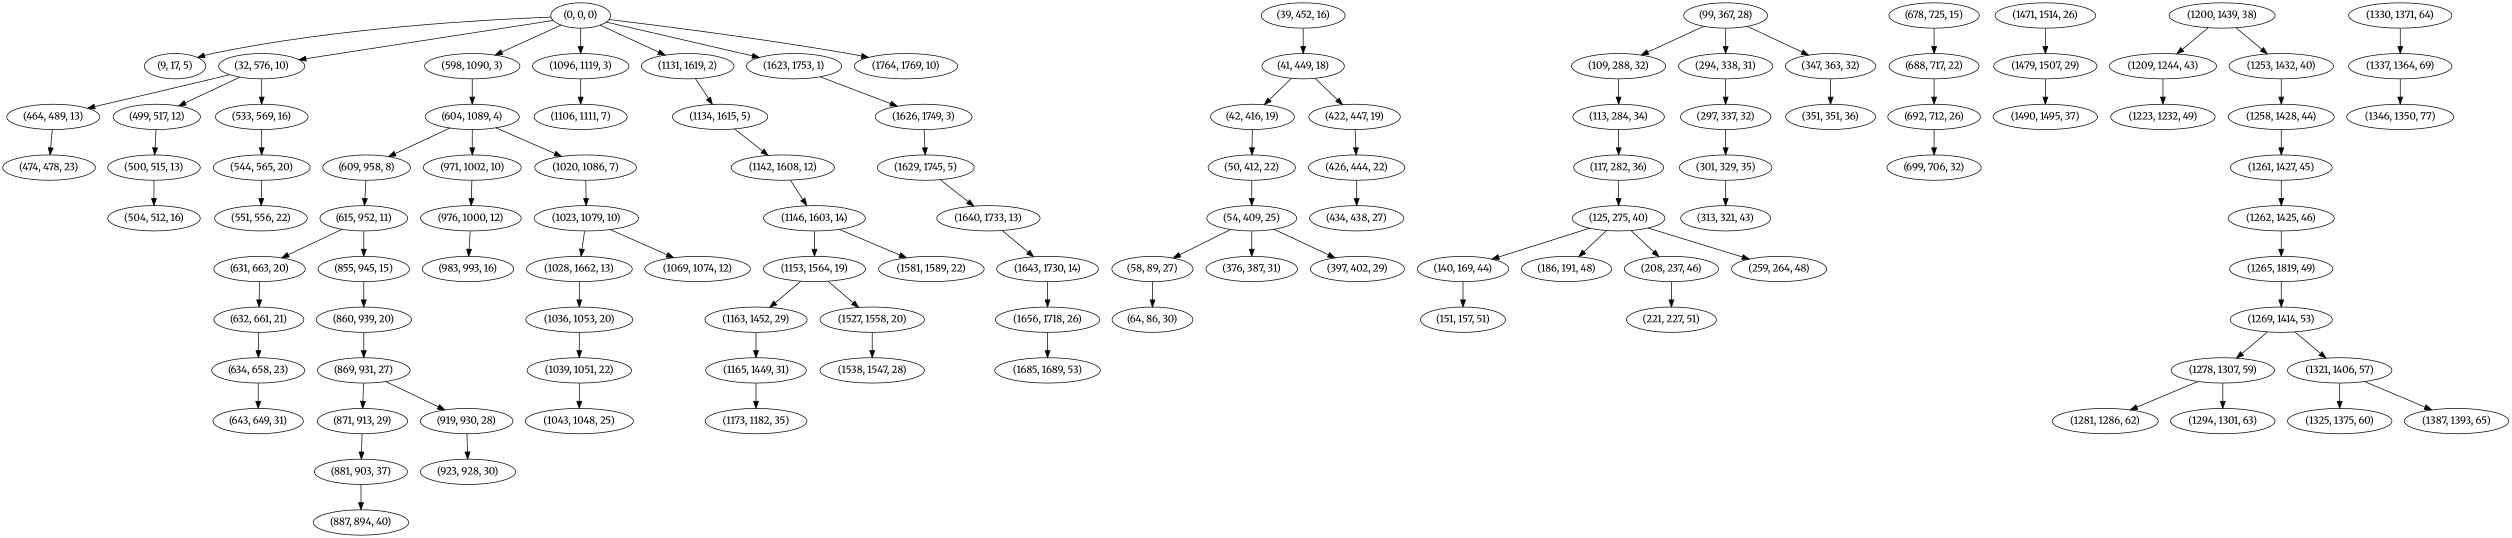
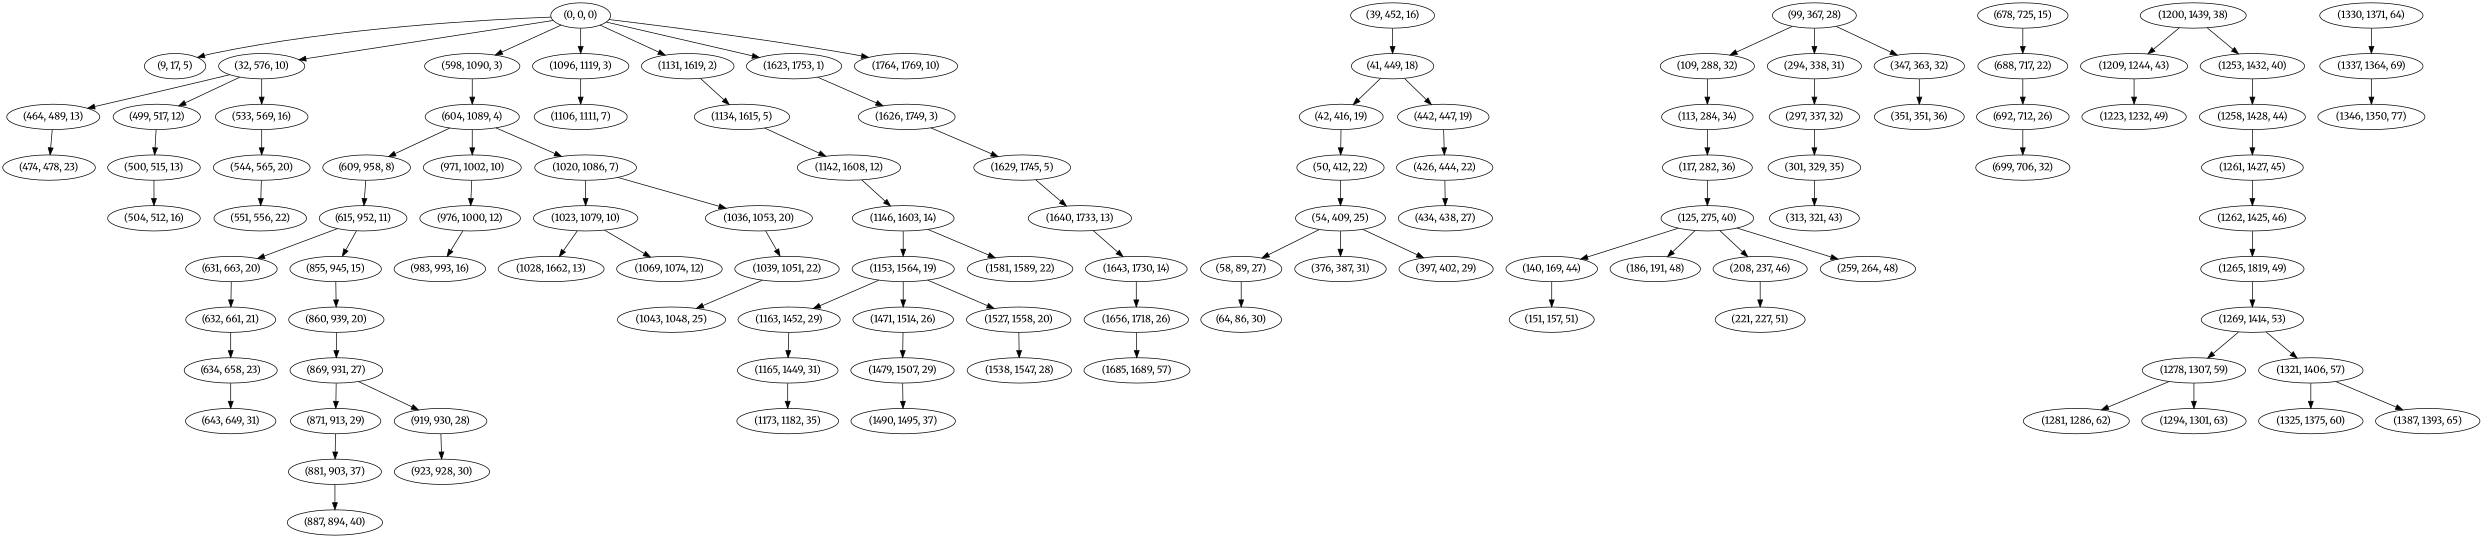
  digraph {
    fontname=Merriweather
    node [fontname=Merriweather]
    edge [fontname=Merriweather]
    "(0, 0, 0)"
    "(9, 17, 5)"
    "(32, 576, 10)"
    "(598, 1090, 3)"
    "(1096, 1119, 3)"
    "(1131, 1619, 2)"
    "(1623, 1753, 1)"
    "(1764, 1769, 10)"
    "(464, 489, 13)"
    "(499, 517, 12)"
    "(533, 569, 16)"
    "(604, 1089, 4)"
    "(1106, 1111, 7)"
    "(1134, 1615, 5)"
    "(1626, 1749, 3)"
    "(39, 452, 16)"
    "(41, 449, 18)"
    "(474, 478, 23)"
    "(500, 515, 13)"
    "(544, 565, 20)"
    "(42, 416, 19)"
-   "(422, 447, 19)"
+   "(422, 447, 19)" [label="(442, 447, 19)"]
    "(50, 412, 22)"
    "(426, 444, 22)"
    "(54, 409, 25)"
    "(58, 89, 27)"
    "(376, 387, 31)"
    "(397, 402, 29)"
    "(64, 86, 30)"
    "(99, 367, 28)"
    "(109, 288, 32)"
    "(294, 338, 31)"
    "(347, 363, 32)"
    "(113, 284, 34)"
    "(297, 337, 32)"
    n36 [label="(351, 351, 36)"]
    "(117, 282, 36)"
    "(125, 275, 40)"
    "(140, 169, 44)"
    "(186, 191, 48)"
    "(208, 237, 46)"
    "(259, 264, 48)"
    "(151, 157, 51)"
    "(221, 227, 51)"
    "(301, 329, 35)"
    "(313, 321, 43)"
    "(434, 438, 27)"
    "(504, 512, 16)"
    "(551, 556, 22)"
    "(609, 958, 8)"
    "(971, 1002, 10)"
    "(1020, 1086, 7)"
    "(615, 952, 11)"
    "(976, 1000, 12)"
    "(1023, 1079, 10)"
    "(631, 663, 20)"
    "(855, 945, 15)"
    "(632, 661, 21)"
    "(678, 725, 15)"
    "(688, 717, 22)"
    "(860, 939, 20)"
    "(634, 658, 23)"
    "(643, 649, 31)"
    "(692, 712, 26)"
    "(699, 706, 32)"
    "(869, 931, 27)"
    "(871, 913, 29)"
    "(919, 930, 28)"
    "(881, 903, 37)"
    "(923, 928, 30)"
    "(887, 894, 40)"
    "(983, 993, 16)"
    n73 [label="(1028, 1662, 13)"]
    "(1069, 1074, 12)"
    "(1036, 1053, 20)"
    "(1039, 1051, 22)"
    "(1043, 1048, 25)"
    "(1142, 1608, 12)"
    "(1146, 1603, 14)"
    "(1153, 1564, 19)"
    "(1581, 1589, 22)"
    "(1163, 1452, 29)"
    "(1471, 1514, 26)"
    "(1527, 1558, 20)"
    "(1165, 1449, 31)"
    "(1479, 1507, 29)"
    "(1538, 1547, 28)"
    "(1173, 1182, 35)"
    "(1200, 1439, 38)"
    "(1209, 1244, 43)"
    "(1253, 1432, 40)"
    "(1223, 1232, 49)"
    "(1258, 1428, 44)"
    "(1261, 1427, 45)"
    "(1262, 1425, 46)"
    n96 [label="(1265, 1819, 49)"]
    "(1269, 1414, 53)"
    "(1278, 1307, 59)"
    "(1321, 1406, 57)"
    "(1281, 1286, 62)"
    "(1294, 1301, 63)"
    "(1325, 1375, 60)"
    "(1387, 1393, 65)"
    "(1330, 1371, 64)"
    "(1337, 1364, 69)"
    "(1346, 1350, 77)"
    "(1490, 1495, 37)"
    "(1629, 1745, 5)"
    "(1640, 1733, 13)"
    "(1643, 1730, 14)"
    "(1656, 1718, 26)"
-   "(1685, 1689, 53)"
+   "(1685, 1689, 53)" [label="(1685, 1689, 57)"]
    "(0, 0, 0)" -> "(9, 17, 5)"
    "(0, 0, 0)" -> "(32, 576, 10)"
    "(0, 0, 0)" -> "(598, 1090, 3)"
    "(0, 0, 0)" -> "(1096, 1119, 3)"
    "(0, 0, 0)" -> "(1131, 1619, 2)"
    "(0, 0, 0)" -> "(1623, 1753, 1)"
    "(0, 0, 0)" -> "(1764, 1769, 10)"
    "(32, 576, 10)" -> "(464, 489, 13)"
    "(32, 576, 10)" -> "(499, 517, 12)"
    "(32, 576, 10)" -> "(533, 569, 16)"
    "(598, 1090, 3)" -> "(604, 1089, 4)"
    "(1096, 1119, 3)" -> "(1106, 1111, 7)"
    "(1131, 1619, 2)" -> "(1134, 1615, 5)"
    "(1623, 1753, 1)" -> "(1626, 1749, 3)"
    "(464, 489, 13)" -> "(474, 478, 23)"
    "(499, 517, 12)" -> "(500, 515, 13)"
    "(533, 569, 16)" -> "(544, 565, 20)"
    "(604, 1089, 4)" -> "(609, 958, 8)"
    "(604, 1089, 4)" -> "(971, 1002, 10)"
    "(604, 1089, 4)" -> "(1020, 1086, 7)"
    "(1134, 1615, 5)" -> "(1142, 1608, 12)"
    "(1626, 1749, 3)" -> "(1629, 1745, 5)"
    "(39, 452, 16)" -> "(41, 449, 18)"
    "(41, 449, 18)" -> "(42, 416, 19)"
    "(41, 449, 18)" -> "(422, 447, 19)"
    "(500, 515, 13)" -> "(504, 512, 16)"
    "(544, 565, 20)" -> "(551, 556, 22)"
    "(42, 416, 19)" -> "(50, 412, 22)"
    "(422, 447, 19)" -> "(426, 444, 22)"
    "(50, 412, 22)" -> "(54, 409, 25)"
    "(426, 444, 22)" -> "(434, 438, 27)"
    "(54, 409, 25)" -> "(58, 89, 27)"
    "(54, 409, 25)" -> "(376, 387, 31)"
    "(54, 409, 25)" -> "(397, 402, 29)"
    "(58, 89, 27)" -> "(64, 86, 30)"
    "(99, 367, 28)" -> "(109, 288, 32)"
    "(99, 367, 28)" -> "(294, 338, 31)"
    "(99, 367, 28)" -> "(347, 363, 32)"
    "(109, 288, 32)" -> "(113, 284, 34)"
    "(294, 338, 31)" -> "(297, 337, 32)"
    "(347, 363, 32)" -> n36
    "(113, 284, 34)" -> "(117, 282, 36)"
    "(297, 337, 32)" -> "(301, 329, 35)"
    "(117, 282, 36)" -> "(125, 275, 40)"
    "(125, 275, 40)" -> "(140, 169, 44)"
    "(125, 275, 40)" -> "(186, 191, 48)"
    "(125, 275, 40)" -> "(208, 237, 46)"
    "(125, 275, 40)" -> "(259, 264, 48)"
    "(140, 169, 44)" -> "(151, 157, 51)"
    "(208, 237, 46)" -> "(221, 227, 51)"
    "(301, 329, 35)" -> "(313, 321, 43)"
    "(609, 958, 8)" -> "(615, 952, 11)"
    "(971, 1002, 10)" -> "(976, 1000, 12)"
    "(1020, 1086, 7)" -> "(1023, 1079, 10)"
    "(615, 952, 11)" -> "(631, 663, 20)"
    "(615, 952, 11)" -> "(855, 945, 15)"
    "(976, 1000, 12)" -> "(983, 993, 16)"
    "(1023, 1079, 10)" -> n73
    "(1023, 1079, 10)" -> "(1069, 1074, 12)"
    "(631, 663, 20)" -> "(632, 661, 21)"
    "(855, 945, 15)" -> "(860, 939, 20)"
    "(632, 661, 21)" -> "(634, 658, 23)"
    "(678, 725, 15)" -> "(688, 717, 22)"
    "(688, 717, 22)" -> "(692, 712, 26)"
    "(860, 939, 20)" -> "(869, 931, 27)"
    "(634, 658, 23)" -> "(643, 649, 31)"
    "(692, 712, 26)" -> "(699, 706, 32)"
    "(869, 931, 27)" -> "(871, 913, 29)"
    "(869, 931, 27)" -> "(919, 930, 28)"
    "(871, 913, 29)" -> "(881, 903, 37)"
    "(919, 930, 28)" -> "(923, 928, 30)"
    "(881, 903, 37)" -> "(887, 894, 40)"
-   n73 -> "(1036, 1053, 20)"
+   "(1020, 1086, 7)" -> "(1036, 1053, 20)"
    "(1036, 1053, 20)" -> "(1039, 1051, 22)"
    "(1039, 1051, 22)" -> "(1043, 1048, 25)"
    "(1142, 1608, 12)" -> "(1146, 1603, 14)"
    "(1146, 1603, 14)" -> "(1153, 1564, 19)"
    "(1146, 1603, 14)" -> "(1581, 1589, 22)"
    "(1153, 1564, 19)" -> "(1163, 1452, 29)"
+   "(1153, 1564, 19)" -> "(1471, 1514, 26)"
    "(1153, 1564, 19)" -> "(1527, 1558, 20)"
    "(1163, 1452, 29)" -> "(1165, 1449, 31)"
    "(1471, 1514, 26)" -> "(1479, 1507, 29)"
    "(1527, 1558, 20)" -> "(1538, 1547, 28)"
    "(1165, 1449, 31)" -> "(1173, 1182, 35)"
    "(1479, 1507, 29)" -> "(1490, 1495, 37)"
    "(1200, 1439, 38)" -> "(1209, 1244, 43)"
    "(1200, 1439, 38)" -> "(1253, 1432, 40)"
    "(1209, 1244, 43)" -> "(1223, 1232, 49)"
    "(1253, 1432, 40)" -> "(1258, 1428, 44)"
    "(1258, 1428, 44)" -> "(1261, 1427, 45)"
    "(1261, 1427, 45)" -> "(1262, 1425, 46)"
    "(1262, 1425, 46)" -> n96
    n96 -> "(1269, 1414, 53)"
    "(1269, 1414, 53)" -> "(1278, 1307, 59)"
    "(1269, 1414, 53)" -> "(1321, 1406, 57)"
    "(1278, 1307, 59)" -> "(1281, 1286, 62)"
    "(1278, 1307, 59)" -> "(1294, 1301, 63)"
    "(1321, 1406, 57)" -> "(1325, 1375, 60)"
    "(1321, 1406, 57)" -> "(1387, 1393, 65)"
    "(1330, 1371, 64)" -> "(1337, 1364, 69)"
    "(1337, 1364, 69)" -> "(1346, 1350, 77)"
    "(1629, 1745, 5)" -> "(1640, 1733, 13)"
    "(1640, 1733, 13)" -> "(1643, 1730, 14)"
    "(1643, 1730, 14)" -> "(1656, 1718, 26)"
    "(1656, 1718, 26)" -> "(1685, 1689, 53)"
  }
